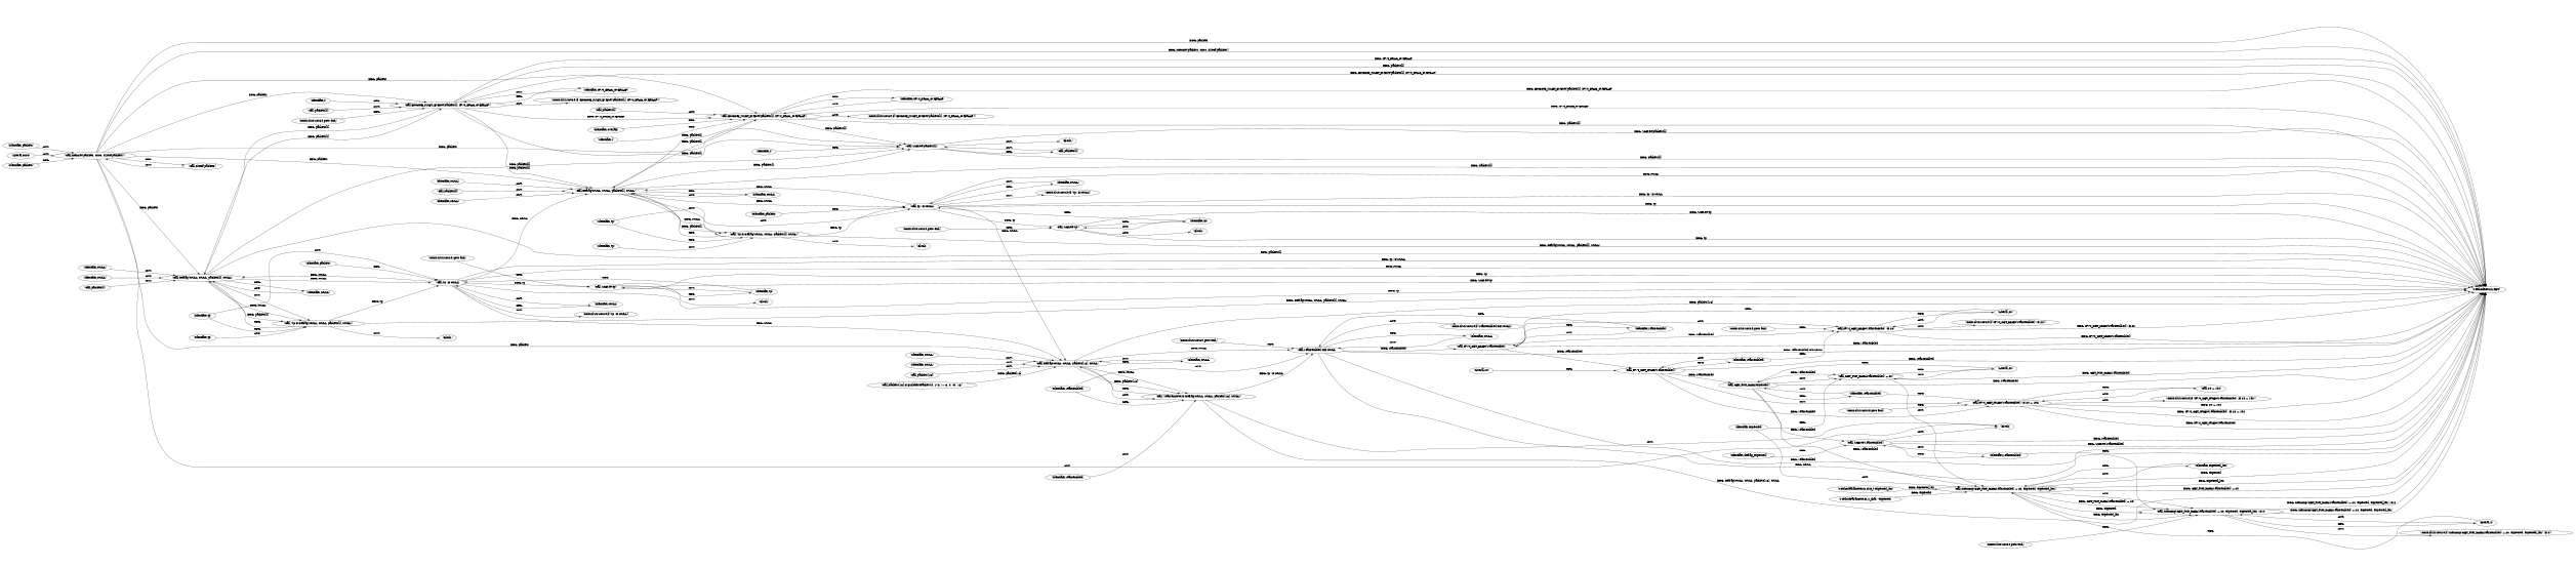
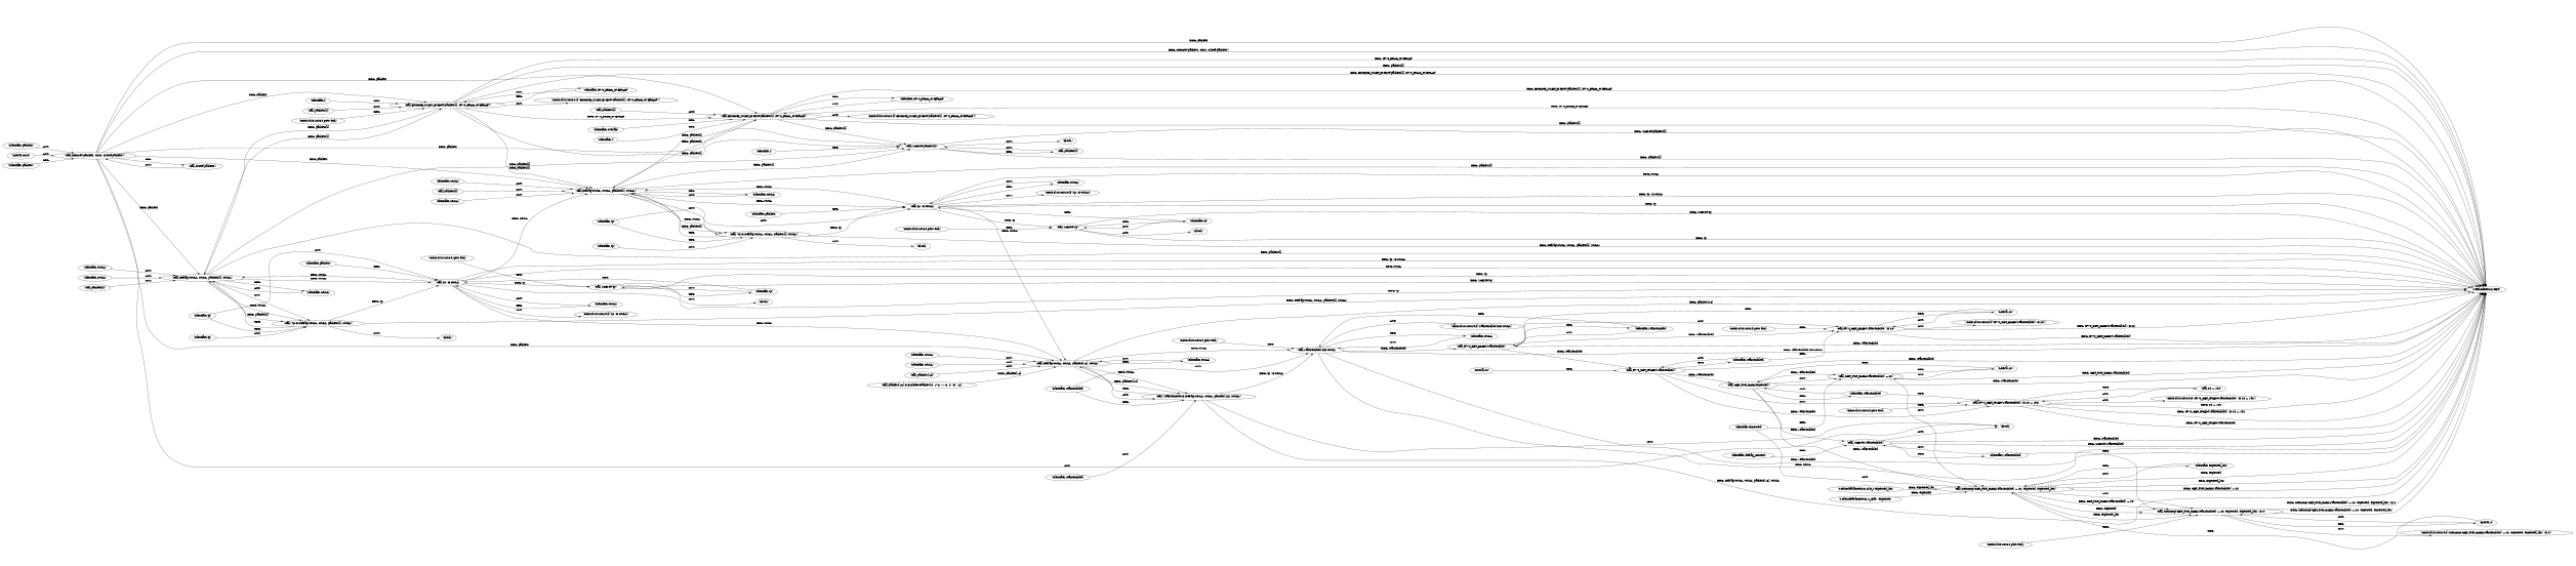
  digraph {
    rankdir=LR
    n1 [label="(Call,memset(packets, 0x00, sizeof(packets)))"]
    n2 [label="(Call,Defrag(NULL, NULL, packets[i], NULL))"]
    n3 [label="(Call,Defrag(NULL, NULL, packets[i], NULL))"]
    n4 [label="(Call,Defrag(NULL, NULL, packets[16], NULL))"]
    n5 [label="(Call,ENGINE_ISSET_EVENT(packets[i], IPV4_FRAG_OVERLAP))"]
    n6 [label="(Call,SCFree(packets[i]))"]
    n7 [label="(Call,ENGINE_ISSET_EVENT(packets[i], IPV4_FRAG_OVERLAP))"]
    n8 [label="(Block,)"]
    n9 [label="(MethodReturn,RET)"]
    n10 [label="(Call,sizeof(packets))"]
    n11 [label="(Call,*tp = Defrag(NULL, NULL, packets[i], NULL))"]
    n12 [label="(Call,tp != NULL)"]
    n13 [label="(Identifier,NULL)"]
    n14 [label="(Call,*tp = Defrag(NULL, NULL, packets[i], NULL))"]
    n15 [label="(Call,tp != NULL)"]
    n16 [label="(Identifier,NULL)"]
    n17 [label="(Call,*reassembled = Defrag(NULL, NULL, packets[16], NULL))"]
    n18 [label="(Call,reassembled == NULL)"]
    n19 [label="(Identifier,NULL)"]
    n20 [label="(Identifier,IPV4_FRAG_OVERLAP)"]
    n21 [label="(ControlStructure,if (ENGINE_ISSET_EVENT(packets[i], IPV4_FRAG_OVERLAP)))"]
    n22 [label="(Call,packets[i])"]
    n23 [label="(Block,)"]
    n24 [label="(Identifier,IPV4_FRAG_OVERLAP)"]
    n25 [label="(ControlStructure,if (ENGINE_ISSET_EVENT(packets[i], IPV4_FRAG_OVERLAP)))"]
    n26 [label="(Block,)"]
    n27 [label="(Call,SCFree(tp))"]
    n28 [label="(ControlStructure,if (tp != NULL))"]
    n29 [label="(Identifier,NULL)"]
    n30 [label="(Identifier,tp)"]
    n31 [label="(Block,)"]
    n32 [label="(Block,)"]
    n33 [label="(Call,SCFree(tp))"]
    n34 [label="(ControlStructure,if (tp != NULL))"]
    n35 [label="(Identifier,NULL)"]
    n36 [label="(Block,)"]
    n37 [label="(Identifier,tp)"]
    n38 [label="(Call,IPV4_GET_HLEN(reassembled))"]
    n39 [label="(ControlStructure,if (reassembled == NULL))"]
    n40 [label="(Identifier,NULL)"]
    n41 [label="(Call,IPV4_GET_HLEN(reassembled) != 20)"]
    n42 [label="(Call,IPV4_GET_IPLEN(reassembled))"]
    n43 [label="(Identifier,reassembled)"]
    n44 [label="(ControlStructure,if (IPV4_GET_HLEN(reassembled) != 20))"]
    n45 [label="(Literal,20)"]
    n46 [label="(Call,IPV4_GET_IPLEN(reassembled) != 20 + 192)"]
    n47 [label="(Call,GET_PKT_DATA(expected))"]
    n48 [label="(Identifier,reassembled)"]
    n49 [label="(ControlStructure,if (IPV4_GET_IPLEN(reassembled) != 20 + 192))"]
    n50 [label="(Call,20 + 192)"]
    n51 [label="(Call,memcmp(GET_PKT_DATA(reassembled) + 20, expected, expected_len))"]
    n52 [label="(Call,GET_PKT_DATA(reassembled) + 20)"]
    n53 [label="(Call,SCFree(reassembled))"]
    n54 [label="(Identifier,reassembled)"]
    n55 [label="(Call,memcmp(GET_PKT_DATA(reassembled) + 20, expected, expected_len) != 0)"]
    n56 [label="(Identifier,expected_len)"]
    n57 [label="(Literal,20)"]
    n58 [label="(Identifier,reassembled)"]
    n59 [label="(Literal,0)"]
    n60 [label="(ControlStructure,if (memcmp(GET_PKT_DATA(reassembled) + 20, expected, expected_len) != 0))"]
    n61 [label="(Call,packets[i])"]
    n62 [label="(Identifier,NULL)"]
    n63 [label="(Identifier,tp)"]
    n64 [label="(Call,packets[i])"]
    n65 [label="(Identifier,NULL)"]
    n66 [label="(ControlStructure,goto end;)"]
    n67 [label="(Identifier,tp)"]
    n68 [label="(Identifier,NULL)"]
    n69 [label="(MethodParameterIn,u_char *expected)"]
-   n70 [label="(Identifier,defrag_expected)"]
+   n70 [label="(Identifier,defrag_context)"]
    n71 [label="(ControlStructure,goto end;)"]
    n72 [label="(Identifier,overlap)"]
    n73 [label="(Identifier,NULL)"]
    n74 [label="(Call,packets[16])"]
    n75 [label="(ControlStructure,goto end;)"]
    n76 [label="(ControlStructure,goto end;)"]
    n77 [label="(Identifier,i)"]
    n78 [label="(Identifier,reassembled)"]
    n79 [label="(MethodParameterIn,size_t expected_len)"]
    n80 [label="(Identifier,packets)"]
    n81 [label="(Identifier,packets)"]
    n82 [label="(ControlStructure,goto end;)"]
    n83 [label="(Identifier,packets)"]
    n84 [label="(Literal,0x00)"]
    n85 [label="(Call,packets[i])"]
    n86 [label="(Identifier,tp)"]
    n87 [label="(Identifier,NULL)"]
    n88 [label="(Call,packets[16] = BuildTestPacket(id, 176 >> 3, 0, 'Q', 16))"]
    n89 [label="(Identifier,NULL)"]
    n90 [label="(Identifier,packets)"]
    n91 [label="(Identifier,i)"]
    n92 [label="(Literal,20)"]
    n93 [label="(ControlStructure,goto end;)"]
    n94 [label="(Identifier,i)"]
    n95 [label="(Identifier,reassembled)"]
    n96 [label="(Identifier,tp)"]
    n97 [label="(Identifier,expected)"]
    n98 [label="(ControlStructure,goto end;)"]
    n99 [label="(Call,packets[i])"]
    n1 -> n2 [label="DDG: packets"]
    n1 -> n3 [label="DDG: packets"]
    n1 -> n4 [label="DDG: packets"]
    n1 -> n5 [label="DDG: packets"]
    n1 -> n6 [label="DDG: packets"]
    n1 -> n7 [label="DDG: packets"]
    n1 -> n8 [label="AST: "]
    n1 -> n9 [label="DDG: memset(packets, 0x00, sizeof(packets))"]
    n1 -> n9 [label="DDG: packets"]
    n1 -> n10 [label="CFG: "]
    n2 -> n6 [label="DDG: packets[i]"]
    n2 -> n7 [label="DDG: packets[i]"]
    n2 -> n9 [label="DDG: packets[i]"]
    n2 -> n11 [label="AST: "]
    n2 -> n11 [label="DDG: NULL"]
    n2 -> n11 [label="DDG: packets[i]"]
    n2 -> n12 [label="DDG: NULL"]
    n2 -> n13 [label="CFG: "]
    n3 -> n5 [label="DDG: packets[i]"]
    n3 -> n6 [label="DDG: packets[i]"]
    n3 -> n9 [label="DDG: packets[i]"]
    n3 -> n14 [label="AST: "]
    n3 -> n14 [label="DDG: NULL"]
    n3 -> n14 [label="DDG: packets[i]"]
    n3 -> n15 [label="DDG: NULL"]
    n3 -> n16 [label="CFG: "]
    n4 -> n9 [label="DDG: packets[16]"]
    n4 -> n17 [label="AST: "]
    n4 -> n17 [label="DDG: NULL"]
    n4 -> n17 [label="DDG: packets[16]"]
    n4 -> n18 [label="DDG: NULL"]
    n4 -> n19 [label="CFG: "]
    n5 -> n3 [label="DDG: packets[i]"]
    n5 -> n6 [label="DDG: packets[i]"]
    n5 -> n9 [label="DDG: packets[i]"]
    n5 -> n9 [label="DDG: ENGINE_ISSET_EVENT(packets[i], IPV4_FRAG_OVERLAP)"]
    n5 -> n9 [label="DDG: IPV4_FRAG_OVERLAP"]
    n5 -> n20 [label="CFG: "]
    n5 -> n21 [label="AST: "]
    n6 -> n9 [label="DDG: SCFree(packets[i])"]
    n6 -> n9 [label="DDG: packets[i]"]
    n6 -> n22 [label="CFG: "]
    n6 -> n23 [label="AST: "]
    n7 -> n2 [label="DDG: packets[i]"]
    n7 -> n3 [label="DDG: packets[i]"]
    n7 -> n5 [label="DDG: IPV4_FRAG_OVERLAP"]
    n7 -> n6 [label="DDG: packets[i]"]
    n7 -> n9 [label="DDG: packets[i]"]
    n7 -> n9 [label="DDG: ENGINE_ISSET_EVENT(packets[i], IPV4_FRAG_OVERLAP)"]
    n7 -> n9 [label="DDG: IPV4_FRAG_OVERLAP"]
    n7 -> n24 [label="CFG: "]
    n7 -> n25 [label="AST: "]
    n10 -> n1 [label="AST: "]
    n11 -> n2 [label="CFG: "]
    n11 -> n9 [label="DDG: Defrag(NULL, NULL, packets[i], NULL)"]
    n11 -> n12 [label="DDG: tp"]
    n11 -> n26 [label="AST: "]
    n12 -> n2 [label="DDG: NULL"]
    n12 -> n3 [label="DDG: NULL"]
    n12 -> n4 [label="DDG: NULL"]
    n12 -> n9 [label="DDG: tp != NULL"]
    n12 -> n9 [label="DDG: NULL"]
    n12 -> n9 [label="DDG: tp"]
    n12 -> n27 [label="DDG: tp"]
    n12 -> n28 [label="AST: "]
    n12 -> n29 [label="CFG: "]
    n13 -> n2 [label="AST: "]
    n14 -> n3 [label="CFG: "]
    n14 -> n9 [label="DDG: Defrag(NULL, NULL, packets[i], NULL)"]
    n14 -> n15 [label="DDG: tp"]
    n14 -> n32 [label="AST: "]
    n15 -> n3 [label="DDG: NULL"]
    n15 -> n4 [label="DDG: NULL"]
    n15 -> n9 [label="DDG: NULL"]
    n15 -> n9 [label="DDG: tp != NULL"]
    n15 -> n9 [label="DDG: tp"]
    n15 -> n33 [label="DDG: tp"]
    n15 -> n34 [label="AST: "]
    n15 -> n35 [label="CFG: "]
    n16 -> n3 [label="AST: "]
    n17 -> n4 [label="CFG: "]
    n17 -> n8 [label="AST: "]
    n17 -> n9 [label="DDG: Defrag(NULL, NULL, packets[16], NULL)"]
    n17 -> n18 [label="DDG: tp != NULL"]
    n18 -> n9 [label="DDG: reassembled"]
    n18 -> n9 [label="DDG: NULL"]
    n18 -> n9 [label="DDG: reassembled == NULL"]
    n18 -> n38 [label="DDG: reassembled"]
    n18 -> n39 [label="AST: "]
    n18 -> n40 [label="CFG: "]
    n19 -> n4 [label="AST: "]
    n20 -> n5 [label="AST: "]
    n22 -> n6 [label="AST: "]
    n24 -> n7 [label="AST: "]
    n27 -> n9 [label="DDG: tp"]
    n27 -> n9 [label="DDG: SCFree(tp)"]
    n27 -> n30 [label="CFG: "]
    n27 -> n31 [label="AST: "]
    n29 -> n12 [label="AST: "]
    n30 -> n12 [label="CFG: "]
    n30 -> n27 [label="AST: "]
    n33 -> n9 [label="DDG: SCFree(tp)"]
    n33 -> n9 [label="DDG: tp"]
    n33 -> n36 [label="AST: "]
    n33 -> n37 [label="CFG: "]
    n35 -> n15 [label="AST: "]
    n37 -> n15 [label="CFG: "]
    n37 -> n33 [label="AST: "]
    n38 -> n9 [label="DDG: reassembled"]
    n38 -> n41 [label="AST: "]
    n38 -> n41 [label="DDG: reassembled"]
    n38 -> n42 [label="DDG: reassembled"]
    n38 -> n43 [label="CFG: "]
    n40 -> n18 [label="AST: "]
    n41 -> n9 [label="DDG: IPV4_GET_HLEN(reassembled)"]
    n41 -> n9 [label="DDG: IPV4_GET_HLEN(reassembled) != 20"]
    n41 -> n44 [label="AST: "]
    n41 -> n45 [label="CFG: "]
    n42 -> n9 [label="DDG: reassembled"]
    n42 -> n46 [label="AST: "]
    n42 -> n46 [label="DDG: reassembled"]
    n42 -> n47 [label="DDG: reassembled"]
    n42 -> n48 [label="CFG: "]
    n43 -> n18 [label="CFG: "]
    n43 -> n38 [label="AST: "]
    n45 -> n38 [label="CFG: "]
    n45 -> n41 [label="AST: "]
    n46 -> n9 [label="DDG: 20 + 192"]
    n46 -> n9 [label="DDG: IPV4_GET_IPLEN(reassembled) != 20 + 192"]
    n46 -> n9 [label="DDG: IPV4_GET_IPLEN(reassembled)"]
    n46 -> n49 [label="AST: "]
    n46 -> n50 [label="CFG: "]
    n47 -> n9 [label="DDG: reassembled"]
    n47 -> n51 [label="DDG: reassembled"]
    n47 -> n52 [label="AST: "]
    n47 -> n52 [label="DDG: reassembled"]
    n47 -> n53 [label="DDG: reassembled"]
    n47 -> n54 [label="CFG: "]
    n48 -> n41 [label="CFG: "]
    n48 -> n42 [label="AST: "]
    n50 -> n46 [label="AST: "]
    n51 -> n9 [label="DDG: expected_len"]
    n51 -> n9 [label="DDG: GET_PKT_DATA(reassembled) + 20"]
    n51 -> n9 [label="DDG: expected"]
    n51 -> n55 [label="AST: "]
    n51 -> n55 [label="DDG: GET_PKT_DATA(reassembled) + 20"]
    n51 -> n55 [label="DDG: expected"]
    n51 -> n55 [label="DDG: expected_len"]
    n51 -> n56 [label="CFG: "]
    n52 -> n9 [label="DDG: GET_PKT_DATA(reassembled)"]
    n52 -> n51 [label="AST: "]
    n52 -> n57 [label="CFG: "]
    n53 -> n8 [label="AST: "]
    n53 -> n9 [label="DDG: SCFree(reassembled)"]
    n53 -> n9 [label="DDG: reassembled"]
    n53 -> n58 [label="CFG: "]
    n54 -> n46 [label="CFG: "]
    n54 -> n47 [label="AST: "]
    n55 -> n9 [label="DDG: memcmp(GET_PKT_DATA(reassembled) + 20, expected, expected_len) != 0"]
    n55 -> n9 [label="DDG: memcmp(GET_PKT_DATA(reassembled) + 20, expected, expected_len)"]
    n55 -> n59 [label="CFG: "]
    n55 -> n60 [label="AST: "]
    n56 -> n51 [label="AST: "]
    n57 -> n47 [label="CFG: "]
    n57 -> n52 [label="AST: "]
    n58 -> n53 [label="AST: "]
    n58 -> n55 [label="CFG: "]
    n59 -> n51 [label="CFG: "]
    n59 -> n55 [label="AST: "]
    n61 -> n2 [label="AST: "]
    n62 -> n3 [label="AST: "]
    n63 -> n11 [label="CFG: "]
    n63 -> n12 [label="AST: "]
    n64 -> n3 [label="AST: "]
    n65 -> n2 [label="AST: "]
    n66 -> n27 [label="CFG: "]
    n67 -> n11 [label="AST: "]
    n68 -> n4 [label="AST: "]
    n69 -> n51 [label="DDG: expected"]
    n70 -> n53 [label="CFG: "]
    n71 -> n33 [label="CFG: "]
    n72 -> n5 [label="CFG: "]
    n73 -> n4 [label="AST: "]
    n74 -> n4 [label="AST: "]
    n75 -> n46 [label="CFG: "]
    n76 -> n41 [label="CFG: "]
    n77 -> n7 [label="CFG: "]
    n78 -> n17 [label="AST: "]
    n79 -> n51 [label="DDG: expected_len"]
    n80 -> n1 [label="AST: "]
    n81 -> n15 [label="CFG: "]
    n82 -> n18 [label="CFG: "]
    n83 -> n12 [label="CFG: "]
    n84 -> n1 [label="AST: "]
    n85 -> n7 [label="AST: "]
    n86 -> n14 [label="CFG: "]
    n86 -> n15 [label="AST: "]
    n87 -> n3 [label="AST: "]
    n88 -> n4 [label="DDG: packets[16]"]
    n89 -> n2 [label="AST: "]
    n90 -> n1 [label="CFG: "]
    n91 -> n6 [label="CFG: "]
    n92 -> n42 [label="CFG: "]
    n93 -> n55 [label="CFG: "]
    n94 -> n5 [label="CFG: "]
    n95 -> n17 [label="CFG: "]
    n95 -> n18 [label="AST: "]
    n96 -> n14 [label="AST: "]
    n97 -> n51 [label="AST: "]
    n97 -> n52 [label="CFG: "]
    n98 -> n7 [label="CFG: "]
    n99 -> n5 [label="AST: "]
  }
